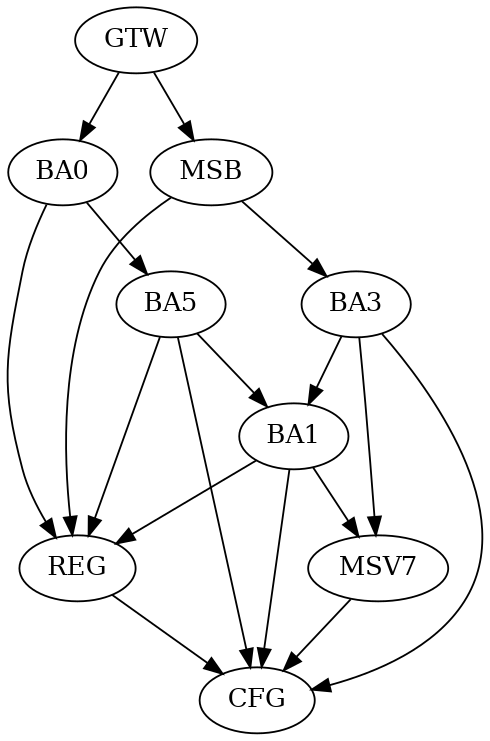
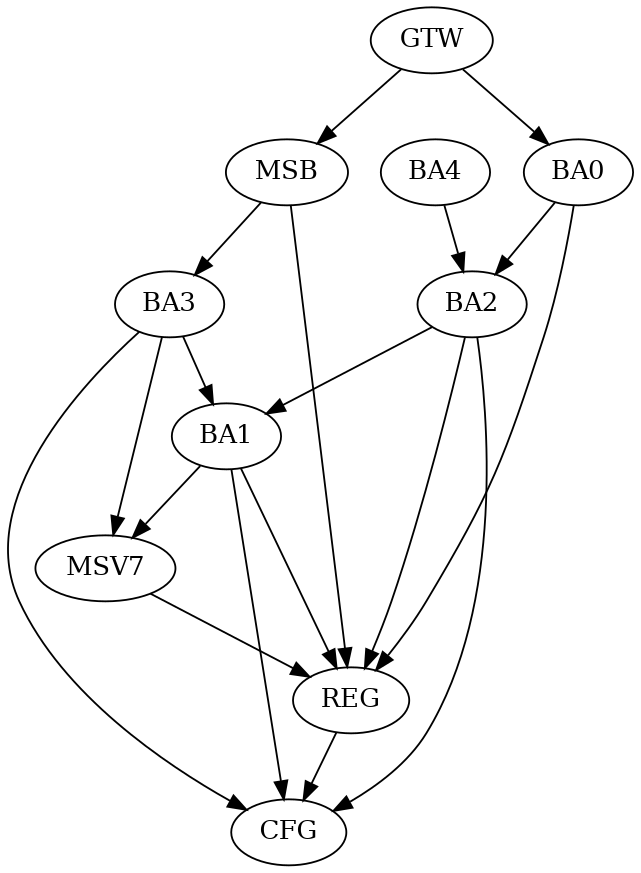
  strict digraph {
    n1 [label=BA1]
    n2 [label=REG]
    n3 [label=CFG]
    n4 [label=MSV7]
-   n5 [label=BA5]
+   n5 [label=BA2]
    n6 [label=BA3]
+   n7 [label=BA4]
    n8 [label=MSB]
    n9 [label=BA0]
    n10 [label=GTW]
    n1 -> n2
    n1 -> n3
    n1 -> n4
    n2 -> n3
-   n4 -> n3
+   n4 -> n2
    n5 -> n1
    n5 -> n2
    n5 -> n3
    n6 -> n1
    n6 -> n3
    n6 -> n4
+   n7 -> n5
    n8 -> n2
    n8 -> n6
    n9 -> n2
    n9 -> n5
    n10 -> n8
    n10 -> n9
  }
